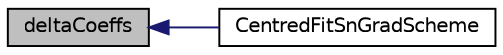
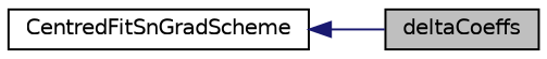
  digraph {
    rankdir=LR
    node [color=black fontname=Helvetica fontsize=10 shape=record]
    n1 [fillcolor=grey75 fontcolor=black height=0.2 label=deltaCoeffs style=filled width=0.4]
    n2 [height=0.2 label=CentredFitSnGradScheme width=0.4]
-   n1 -> n2 [color=midnightblue dir=back fontname=Helvetica fontsize=10 labelfontname=Helvetica labelfontsize=10 style=solid]
+   n2 -> n1 [color=midnightblue dir=back fontname=Helvetica fontsize=10 labelfontname=Helvetica labelfontsize=10 style=solid]
  }
